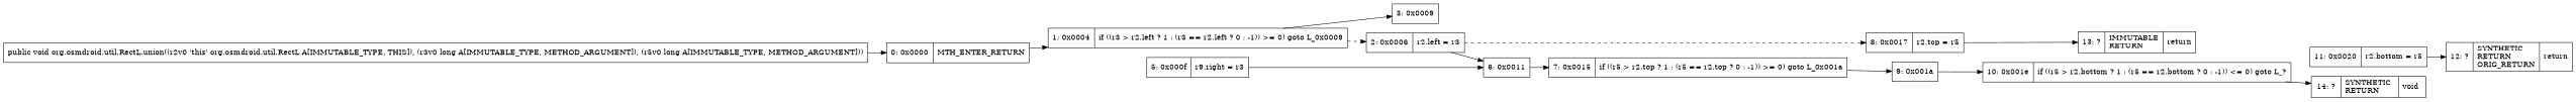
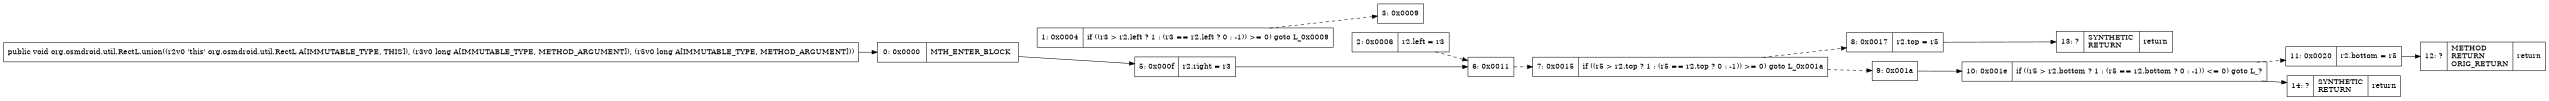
  digraph {
    rankdir=LR
    node [shape=record]
-   n1 [label="{0\:\ 0x0000|MTH_ENTER_RETURN\l}"]
+   n1 [label="{0\:\ 0x0000|MTH_ENTER_BLOCK\l}"]
    n2 [label="{1\:\ 0x0004|if ((r3 \> r2.left ? 1 : (r3 == r2.left ? 0 : \-1)) \>= 0) goto L_0x0009\l}"]
    n3 [label="{2\:\ 0x0006|r2.left = r3\l}"]
    n4 [label="{3\:\ 0x0009}"]
    n5 [label="{6\:\ 0x0011}"]
    n6 [label="{7\:\ 0x0015|if ((r5 \> r2.top ? 1 : (r5 == r2.top ? 0 : \-1)) \>= 0) goto L_0x001a\l}"]
-   n7 [label="{5\:\ 0x000f|r9.right = r3\l}"]
+   n7 [label="{5\:\ 0x000f|r2.right = r3\l}"]
    n8 [label="{8\:\ 0x0017|r2.top = r5\l}"]
    n9 [label="{9\:\ 0x001a}"]
-   n10 [label="{13\:\ ?|IMMUTABLE\lRETURN\l|return\l}"]
+   n10 [label="{13\:\ ?|SYNTHETIC\lRETURN\l|return\l}"]
    n11 [label="{10\:\ 0x001e|if ((r5 \> r2.bottom ? 1 : (r5 == r2.bottom ? 0 : \-1)) \<= 0) goto L_?\l}"]
    n12 [label="{11\:\ 0x0020|r2.bottom = r5\l}"]
-   n13 [label="{14\:\ ?|SYNTHETIC\lRETURN\l|void\l}"]
-   n14 [label="{12\:\ ?|SYNTHETIC\lRETURN\lORIG_RETURN\l|return\l}"]
+   n13 [label="{14\:\ ?|SYNTHETIC\lRETURN\l|return\l}"]
+   n14 [label="{12\:\ ?|METHOD\lRETURN\lORIG_RETURN\l|return\l}"]
    n15 [label="{public void org.osmdroid.util.RectL.union((r2v0 'this' org.osmdroid.util.RectL A[IMMUTABLE_TYPE, THIS]), (r3v0 long A[IMMUTABLE_TYPE, METHOD_ARGUMENT]), (r5v0 long A[IMMUTABLE_TYPE, METHOD_ARGUMENT])) }"]
-   n1 -> n2
-   n2 -> n3 [style=dashed]
-   n2 -> n4
-   n3 -> n5
-   n5 -> n6
-   n3 -> n8 [style=dashed]
-   n6 -> n9
+   n1 -> n7
+   n2 -> n4 [style=dashed]
+   n3 -> n5 [style=dashed]
+   n5 -> n6 [style=dashed]
+   n6 -> n8 [style=dashed]
+   n6 -> n9 [style=dashed]
    n7 -> n5
    n8 -> n10
    n9 -> n11
+   n11 -> n12 [style=dashed]
    n11 -> n13
    n12 -> n14
    n15 -> n1
  }
